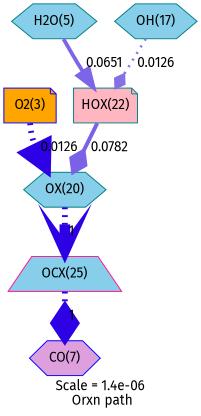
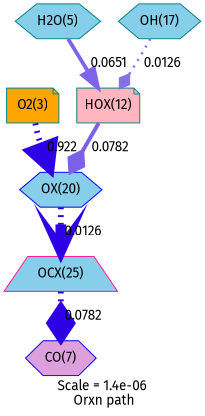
  digraph {
    fontname="Fira Sans"
    label="Scale = 1.4e-06\l Orxn path"
    node [color=teal fillcolor=skyblue fontname="Fira Sans" shape=hexagon style=filled]
    edge [arrowhead=diamond arrowsize=3 color="0.7, 1.5, 0.9" fontname="Fira Sans" penwidth=6 style=dotted]
-   n1 [color=blue fillcolor=orange label="O2(3)" shape=note]
-   n2 [label="OX(20)"]
+   n1 [fillcolor=orange label="O2(3)" shape=note]
+   n2 [color=blue label="OX(20)"]
    n3 [color=deeppink label="OCX(25)" shape=trapezium]
    n4 [color=blue fillcolor=plum label="CO(7)"]
-   n5 [fillcolor=lightpink label="HOX(22)" shape=note]
+   n5 [fillcolor=lightpink label="HOX(12)" shape=note]
    n6 [label="H2O(5)"]
    n7 [label="OH(17)"]
-   n1 -> n2 [arrowhead=normal arrowsize=2.97 color="0.7, 1.42, 0.9" label=" 0.0126" penwidth=5.94]
-   n2 -> n3 [arrowhead=vee label=" 1"]
-   n3 -> n4 [label=" 1"]
+   n1 -> n2 [arrowhead=normal arrowsize=2.97 color="0.7, 1.42, 0.9" label=" 0.922" penwidth=5.94]
+   n2 -> n3 [arrowhead=vee label=" 0.0126"]
+   n3 -> n4 [label=" 0.0782"]
    n5 -> n2 [arrowsize=2.04 color="0.7, 0.578, 0.9" label=" 0.0782" penwidth=4.08 style=bold]
    n6 -> n5 [arrowhead=normal arrowsize=1.97 color="0.7, 0.565, 0.9" label=" 0.0651" penwidth=3.94 style=bold]
    n7 -> n5 [arrowsize=1.35 color="0.7, 0.513, 0.9" label=" 0.0126" penwidth=2.7]
  }
